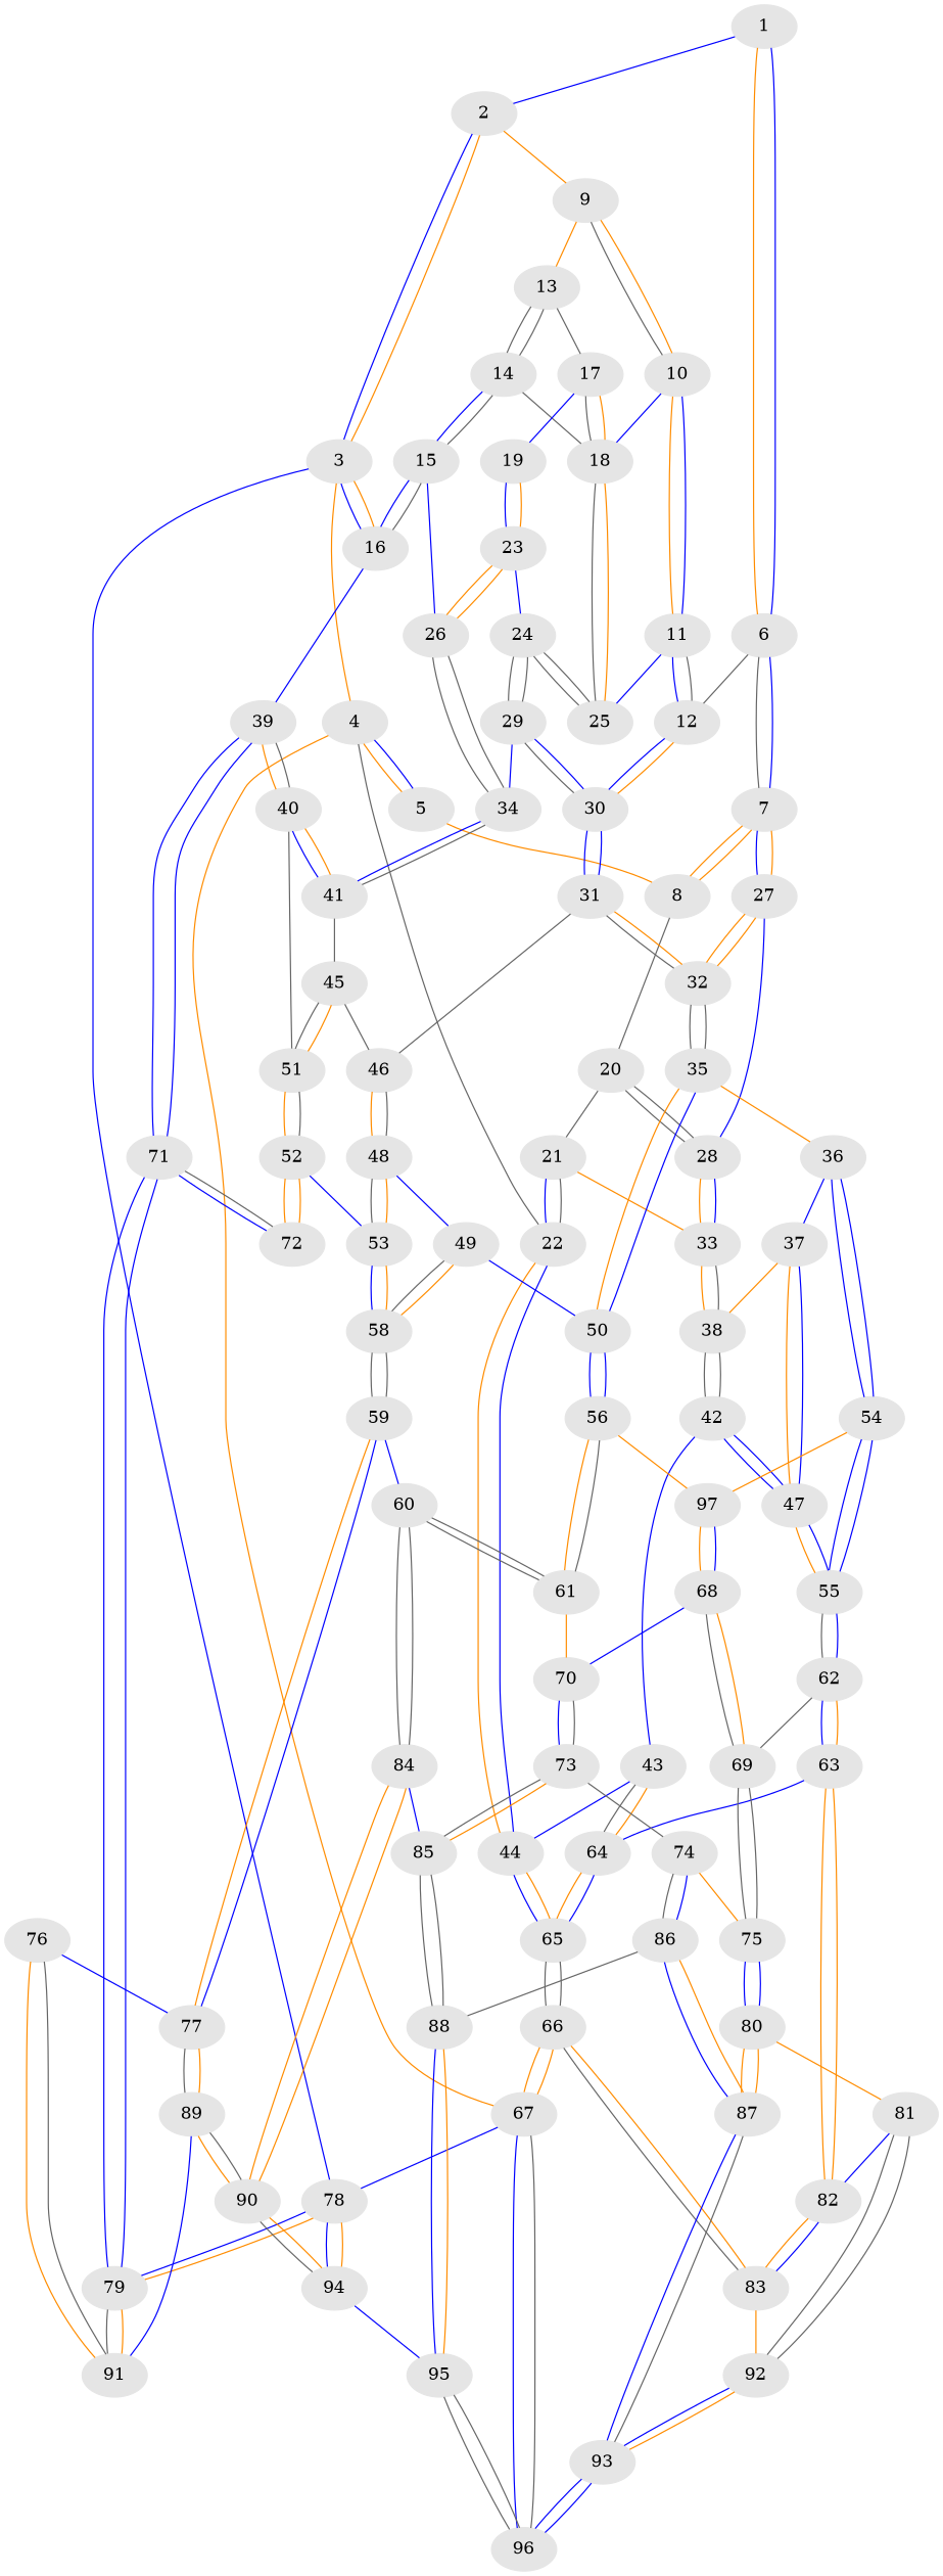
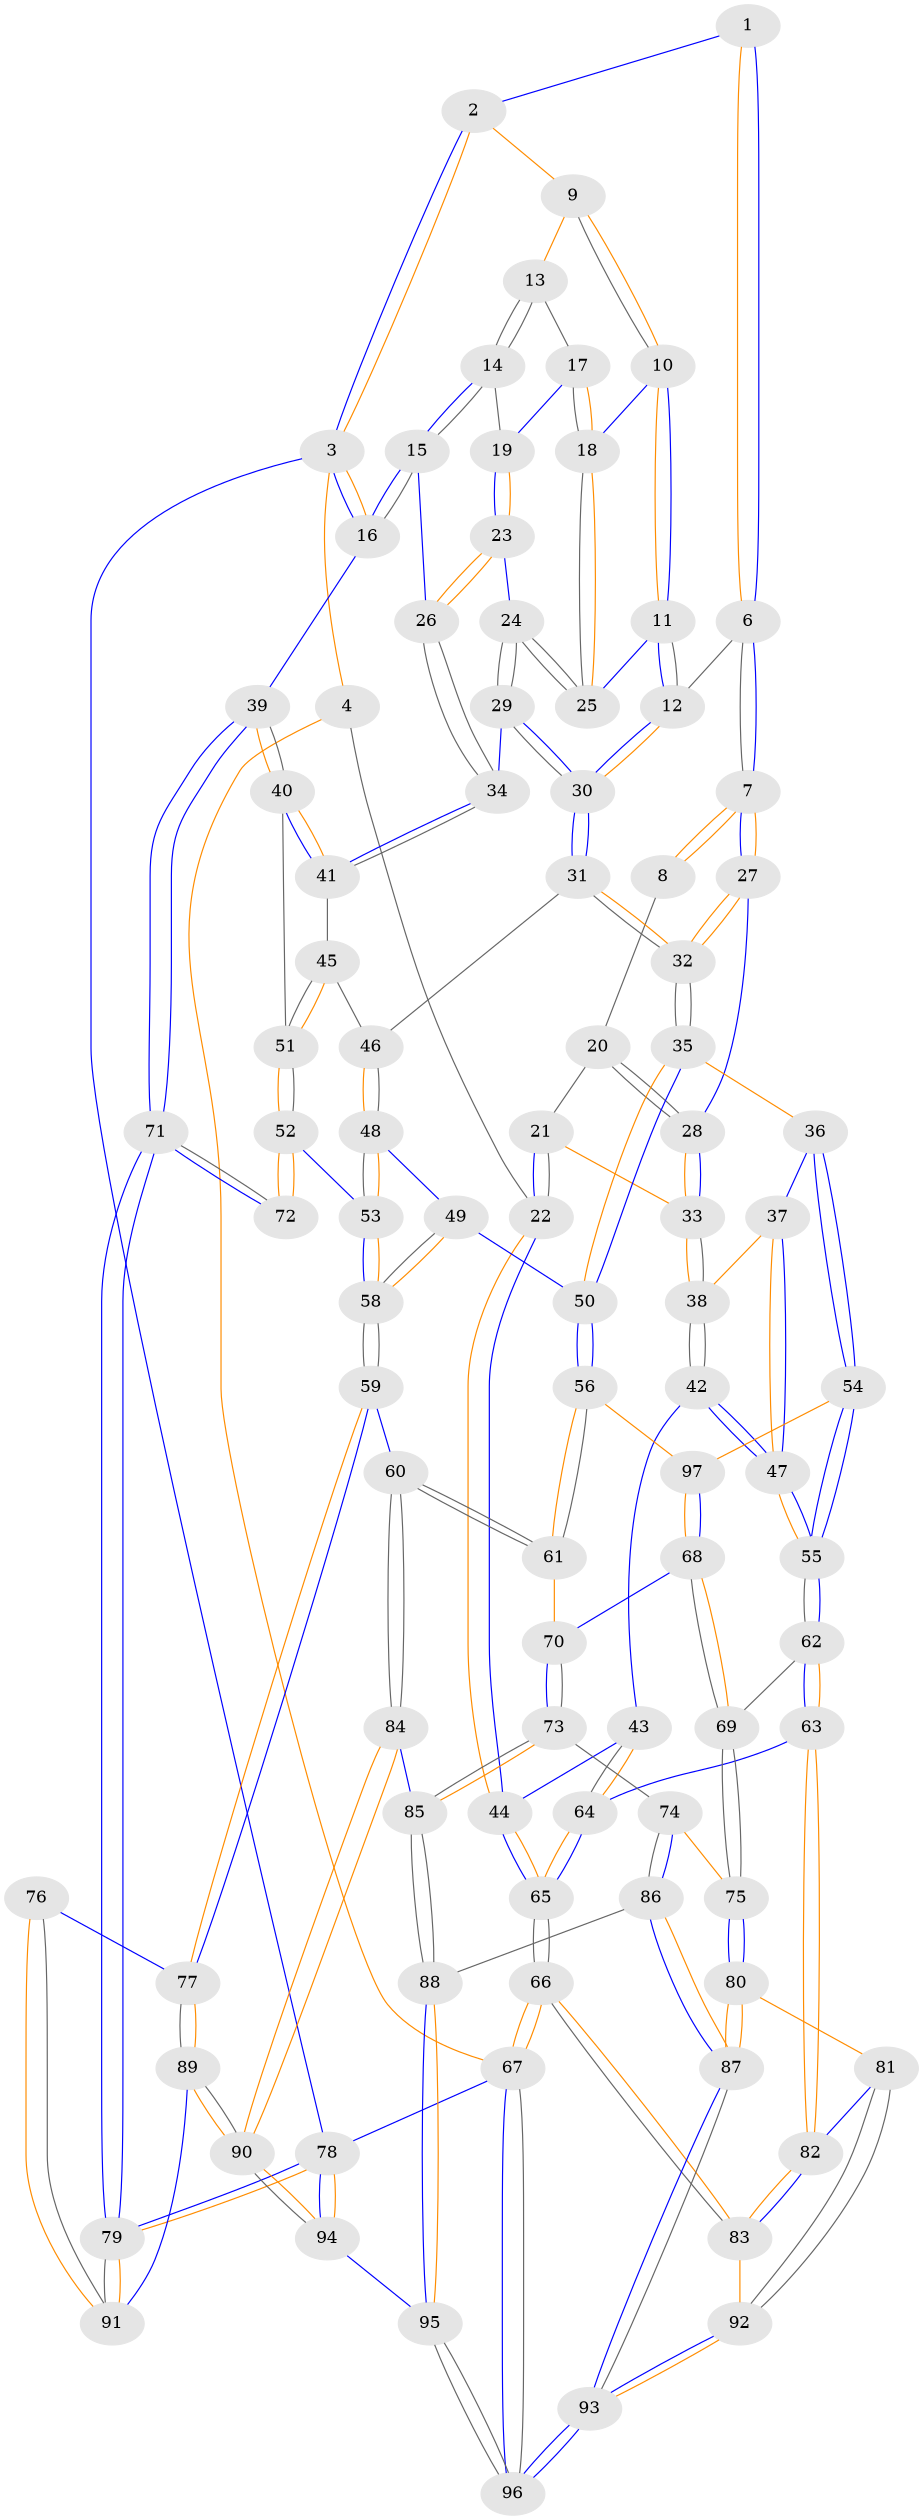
  graph {
    node [color=gray90 style=filled]
    edge [color=blue]
    1
    2
    6
    3
    9
    7
    12
    4
    16
    78
    10
    13
-   5
    22
    67
    39
    79
    94
    8
    44
    96
    20
    27
    30
    28
    32
    21
    11
    18
    14
    17
    25
    31
    15
    19
    26
    23
    34
    40
    71
    24
    33
    38
    65
    29
    41
    35
    46
    48
    36
    50
    42
    45
    37
    54
    56
    47
    55
    n59 [label=97]
    43
    51
    72
    52
    64
    66
    49
    53
    62
    58
    59
    61
    68
    63
    69
    70
    60
    77
    84
    89
    85
    90
    73
    82
    75
    83
    92
    80
    74
    91
    76
    86
    88
    87
    81
    95
    93
    1 -- 2
    1 -- 6 [color=darkorange]
    1 -- 6
    2 -- 3
    2 -- 3 [color=darkorange]
    2 -- 9 [color=darkorange]
    6 -- 7 [color=gray40]
    6 -- 7
    6 -- 12 [color=gray40]
    3 -- 4 [color=darkorange]
    3 -- 16
    3 -- 16 [color=darkorange]
    3 -- 78
    9 -- 10 [color=gray40]
    9 -- 10 [color=darkorange]
    9 -- 13 [color=darkorange]
    7 -- 8 [color=darkorange]
    7 -- 8 [color=darkorange]
    7 -- 27
    7 -- 27 [color=darkorange]
    12 -- 30
    12 -- 30 [color=darkorange]
-   4 -- 5 [color=darkorange]
-   4 -- 5
    4 -- 22 [color=gray40]
    4 -- 67 [color=darkorange]
    16 -- 39
    78 -- 79
    78 -- 79 [color=darkorange]
    78 -- 94
    78 -- 94 [color=darkorange]
    10 -- 11 [color=darkorange]
    10 -- 11
    10 -- 18
    13 -- 14 [color=gray40]
    13 -- 14 [color=gray40]
    13 -- 17 [color=gray40]
-   5 -- 8 [color=darkorange]
    22 -- 44 [color=darkorange]
    22 -- 44
    67 -- 78
    67 -- 96
    67 -- 96 [color=gray40]
    39 -- 40 [color=darkorange]
    39 -- 40 [color=gray40]
    39 -- 71
    39 -- 71
    79 -- 91 [color=gray40]
    79 -- 91 [color=darkorange]
    94 -- 95
    8 -- 20 [color=gray40]
    44 -- 65
    44 -- 65 [color=darkorange]
    20 -- 28 [color=gray40]
    20 -- 28 [color=gray40]
    20 -- 21 [color=gray40]
    27 -- 28
    27 -- 32 [color=darkorange]
    27 -- 32 [color=darkorange]
    30 -- 31
    30 -- 31
    28 -- 33 [color=darkorange]
    28 -- 33
    32 -- 35 [color=gray40]
    32 -- 35 [color=gray40]
    21 -- 22
    21 -- 22 [color=gray40]
    21 -- 33 [color=darkorange]
    11 -- 12
    11 -- 12 [color=gray40]
    11 -- 25
    18 -- 25 [color=gray40]
    18 -- 25 [color=darkorange]
    14 -- 15
    14 -- 15 [color=gray40]
-   14 -- 18 [color=gray40]
+   14 -- 19 [color=gray40]
    17 -- 18 [color=gray40]
    17 -- 18 [color=darkorange]
    17 -- 19
    31 -- 32 [color=gray40]
    31 -- 32 [color=darkorange]
    31 -- 46 [color=gray40]
    15 -- 16
    15 -- 16 [color=gray40]
    15 -- 26
    19 -- 23
    19 -- 23 [color=darkorange]
    26 -- 34 [color=gray40]
    26 -- 34 [color=gray40]
    23 -- 26 [color=darkorange]
    23 -- 26 [color=darkorange]
    23 -- 24
    34 -- 41
    34 -- 41 [color=gray40]
    40 -- 41
    40 -- 41 [color=darkorange]
    40 -- 51 [color=gray40]
    71 -- 79
    71 -- 79
    71 -- 72
    71 -- 72 [color=gray40]
    24 -- 25 [color=gray40]
    24 -- 25 [color=gray40]
    24 -- 29 [color=gray40]
    24 -- 29 [color=gray40]
    33 -- 38 [color=darkorange]
    33 -- 38 [color=gray40]
    38 -- 42 [color=gray40]
    38 -- 42 [color=gray40]
    65 -- 66 [color=gray40]
    65 -- 66 [color=gray40]
    29 -- 30 [color=gray40]
    29 -- 30
    29 -- 34
    41 -- 45 [color=gray40]
    35 -- 36 [color=darkorange]
    35 -- 50 [color=darkorange]
    35 -- 50
    46 -- 48 [color=darkorange]
    46 -- 48 [color=gray40]
    48 -- 49
    48 -- 53 [color=gray40]
    48 -- 53 [color=darkorange]
    36 -- 37
    36 -- 54
    36 -- 54
    50 -- 56
    50 -- 56
    42 -- 47
    42 -- 47
    42 -- 43
    45 -- 46 [color=gray40]
    45 -- 51 [color=gray40]
    45 -- 51 [color=darkorange]
    37 -- 38 [color=darkorange]
    37 -- 47 [color=darkorange]
    37 -- 47
    54 -- 55
    54 -- 55
    54 -- n59 [color=darkorange]
    56 -- n59 [color=darkorange]
    56 -- 61 [color=darkorange]
    56 -- 61 [color=gray40]
    47 -- 55 [color=darkorange]
    47 -- 55
    55 -- 62 [color=gray40]
    55 -- 62
    n59 -- 68 [color=darkorange]
    n59 -- 68
    43 -- 44
    43 -- 64 [color=gray40]
    43 -- 64 [color=darkorange]
    51 -- 52 [color=darkorange]
    51 -- 52 [color=gray40]
    52 -- 72 [color=darkorange]
    52 -- 72 [color=darkorange]
    52 -- 53
    64 -- 65 [color=darkorange]
    64 -- 65
    66 -- 67 [color=darkorange]
    66 -- 67 [color=darkorange]
    66 -- 83 [color=gray40]
    66 -- 83 [color=darkorange]
    49 -- 50
    49 -- 58 [color=gray40]
    49 -- 58 [color=darkorange]
    53 -- 58
    53 -- 58 [color=darkorange]
    62 -- 63
    62 -- 63 [color=darkorange]
    62 -- 69 [color=gray40]
    58 -- 59 [color=gray40]
    58 -- 59 [color=gray40]
    59 -- 60
    59 -- 77 [color=darkorange]
    59 -- 77
    61 -- 70 [color=darkorange]
    68 -- 69 [color=gray40]
    68 -- 69 [color=darkorange]
    68 -- 70
    63 -- 64
    63 -- 82 [color=darkorange]
    63 -- 82 [color=darkorange]
    69 -- 75 [color=gray40]
    69 -- 75 [color=gray40]
    70 -- 73
    70 -- 73 [color=gray40]
    60 -- 61 [color=gray40]
    60 -- 61 [color=gray40]
    60 -- 84 [color=gray40]
    60 -- 84 [color=gray40]
    77 -- 89 [color=gray40]
    77 -- 89 [color=darkorange]
    84 -- 85
    84 -- 90 [color=darkorange]
    84 -- 90 [color=darkorange]
    89 -- 90 [color=darkorange]
    89 -- 90 [color=gray40]
    89 -- 91
    85 -- 88 [color=gray40]
    85 -- 88 [color=gray40]
    90 -- 94 [color=gray40]
    90 -- 94 [color=darkorange]
    73 -- 85 [color=gray40]
    73 -- 85 [color=darkorange]
    73 -- 74 [color=gray40]
    82 -- 83 [color=darkorange]
    82 -- 83
    75 -- 80
    75 -- 80
    83 -- 92 [color=darkorange]
    92 -- 93
    92 -- 93 [color=darkorange]
    80 -- 87 [color=darkorange]
    80 -- 87 [color=darkorange]
    80 -- 81 [color=darkorange]
    74 -- 75 [color=darkorange]
    74 -- 86 [color=gray40]
    74 -- 86
    76 -- 77
    76 -- 91 [color=darkorange]
    76 -- 91 [color=gray40]
    86 -- 88 [color=gray40]
    86 -- 87
    86 -- 87 [color=darkorange]
    88 -- 95
    88 -- 95 [color=darkorange]
    87 -- 93
    87 -- 93 [color=gray40]
    81 -- 82
    81 -- 92 [color=gray40]
    81 -- 92 [color=gray40]
    95 -- 96 [color=gray40]
    95 -- 96 [color=gray40]
    93 -- 96
    93 -- 96
  }
